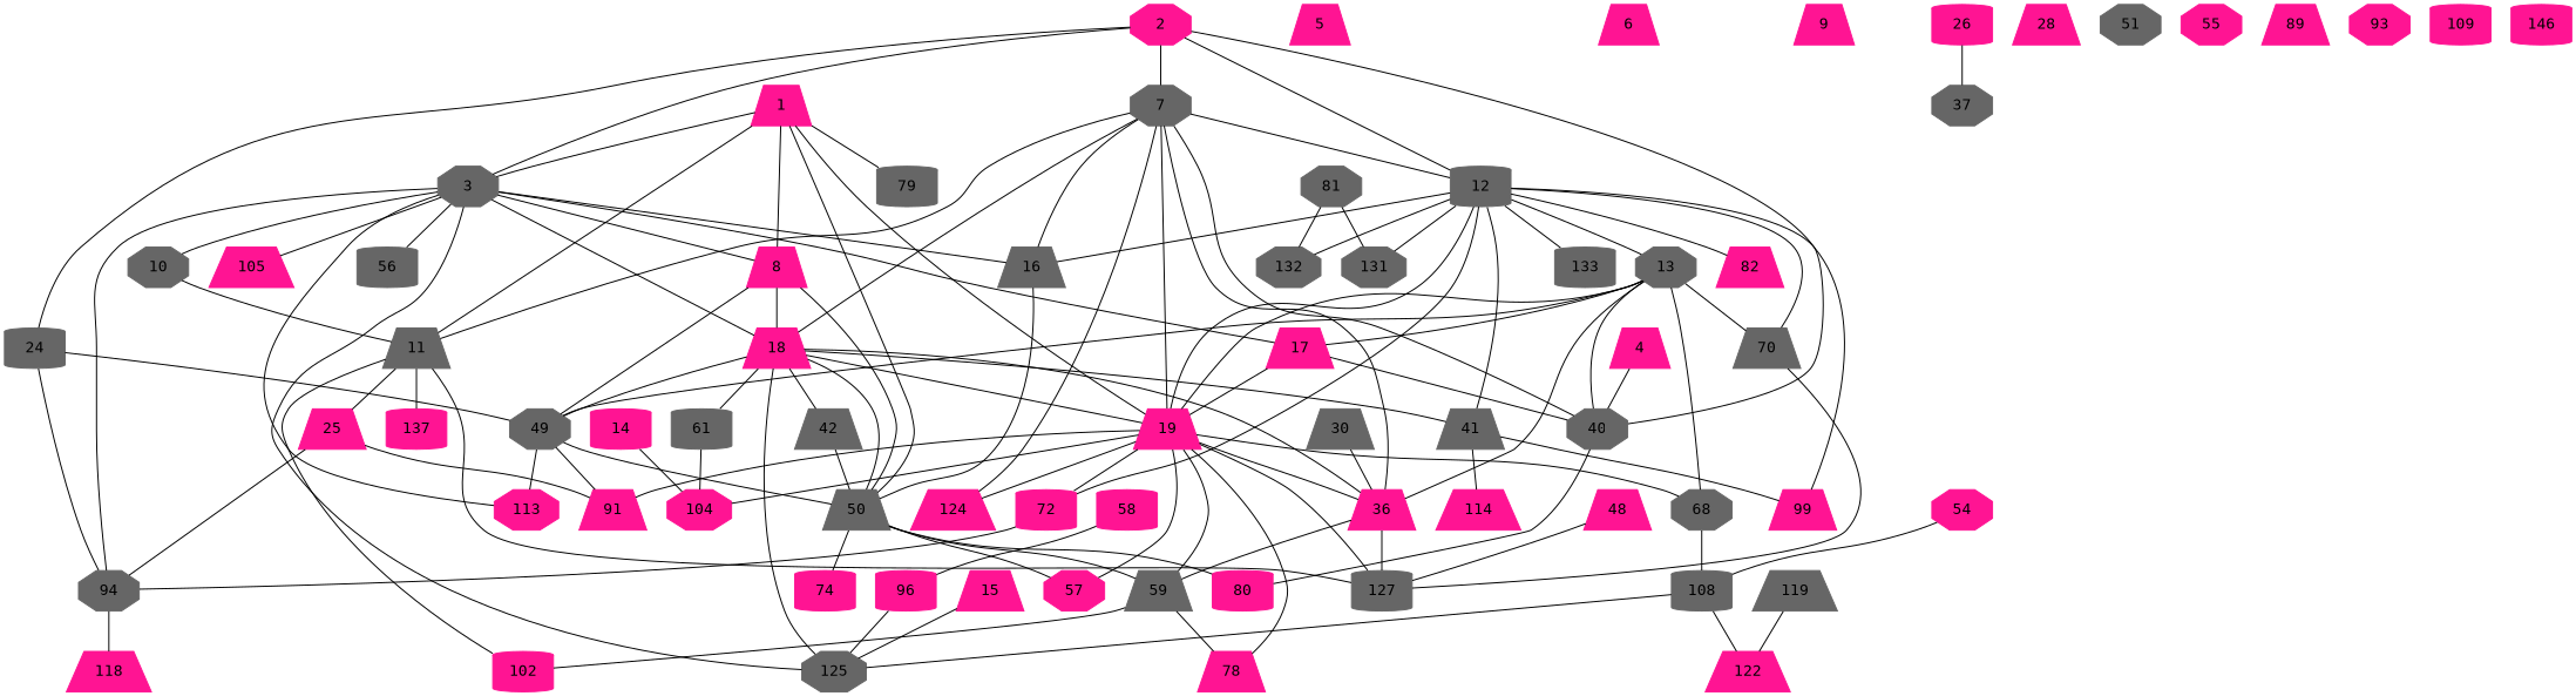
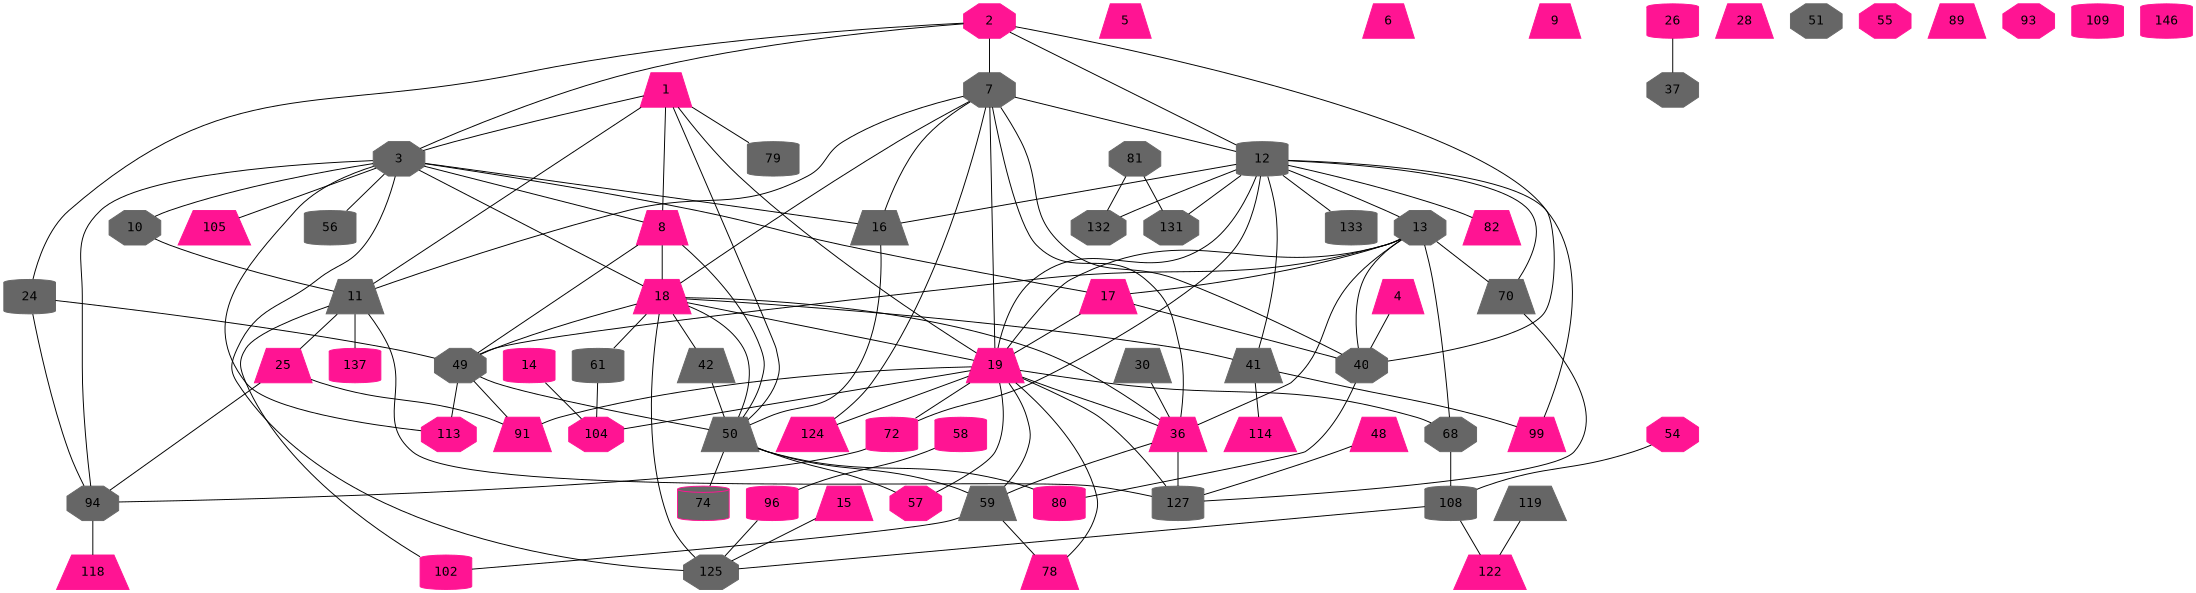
  graph {
    fontname="DejaVu Sans Mono"
    node [color=deeppink fontname="DejaVu Sans Mono" shape=trapezium style=filled]
    edge [fontname="DejaVu Sans Mono"]
    1 [super="+110"]
    3 [color=gray40 shape=octagon super="+107+29+115+21"]
    8 [super="+112+23"]
    11 [color=gray40 super="+31+22"]
    19 [super="+27+92"]
    50 [color=gray40 super="+60+140"]
    79 [color=gray40 shape=cylinder]
    10 [color=gray40 shape=octagon super="+103"]
    16 [color=gray40 super="+142"]
    17 [super="+123"]
    18 [super="+52+32+117"]
    56 [color=gray40 shape=cylinder]
    94 [color=gray40 shape=octagon super="+128"]
    105
    113 [shape=octagon]
    125 [color=gray40 shape=octagon]
    49 [color=gray40 shape=octagon super="+77"]
    25 [super="+97"]
    102 [shape=cylinder]
    127 [color=gray40 shape=cylinder super="+135"]
    137 [shape=cylinder]
    36 [super="+47"]
    124
    72 [shape=cylinder super="+73"]
    68 [color=gray40 shape=octagon super="+116+69"]
    104 [shape=octagon]
    57 [shape=octagon]
    59 [color=gray40 super="+64"]
    78
    91
    80 [shape=cylinder]
-   74 [shape=cylinder]
+   74 [shape=cylinder fillcolor=gray40]
    2 [shape=octagon super="+90"]
    7 [color=gray40 shape=octagon super="+20+45"]
    12 [color=gray40 shape=cylinder super="+63+121+66+38+76"]
    24 [color=gray40 shape=cylinder super="+75+111+53"]
    40 [color=gray40 shape=octagon super="+86+106"]
    13 [color=gray40 shape=octagon super="+34"]
    41 [color=gray40 super="+46+65"]
    70 [color=gray40 super="+95"]
    82 [super="+100"]
    99
    131 [color=gray40 shape=octagon]
    132 [color=gray40 shape=octagon]
    133 [color=gray40 shape=cylinder]
    42 [color=gray40]
    61 [color=gray40 shape=cylinder]
    118
    4 [super="+71"]
    5
    6
    9
    114
    108 [color=gray40 shape=cylinder]
    14 [shape=cylinder super="+39"]
    15
    37 [color=gray40 shape=octagon super="+120"]
    26 [shape=cylinder]
    28
    30 [color=gray40]
    48
    51 [color=gray40 shape=octagon]
    54 [shape=octagon]
    122
    55 [shape=octagon]
    96 [shape=cylinder super="+98"]
    58 [shape=cylinder]
    81 [color=gray40 shape=octagon]
    89
    93 [shape=octagon]
    109 [shape=cylinder]
    119 [color=gray40]
    n73 [label=146 shape=cylinder]
    1 -- 3
    1 -- 8
    1 -- 11
    1 -- 19
    1 -- 50
    1 -- 79
    3 -- 8
    3 -- 10
    3 -- 16
    3 -- 17
    3 -- 18
    3 -- 56
    3 -- 94
    3 -- 105
    3 -- 113
    3 -- 125
    8 -- 50
    8 -- 18 [weight=2]
    8 -- 49
    11 -- 25
    11 -- 102
    11 -- 127
    11 -- 137
    19 -- 127
    19 -- 36
    19 -- 124
    19 -- 72
    19 -- 68 [weight=2]
    19 -- 104
    19 -- 57
    19 -- 59
    19 -- 78
    19 -- 91
    50 -- 57
    50 -- 59 [weight=2]
    50 -- 80
    50 -- 74
    10 -- 11
    16 -- 50
    17 -- 19
    17 -- 40
    18 -- 19
    18 -- 50
    18 -- 125 [weight=2]
    18 -- 49
    18 -- 36
    18 -- 41
    18 -- 42
    18 -- 61
    94 -- 118
    49 -- 50
    49 -- 113
    49 -- 91
    25 -- 94
    25 -- 91
    36 -- 127
    36 -- 59
    72 -- 94
    68 -- 108
    59 -- 102
    59 -- 78
    2 -- 3
    2 -- 7
    2 -- 12
    2 -- 24
    2 -- 40
    7 -- 11
    7 -- 19
    7 -- 16
    7 -- 18
    7 -- 36
    7 -- 124
    7 -- 12
    7 -- 40 [weight=3]
    12 -- 19
    12 -- 16
    12 -- 72
    12 -- 13
    12 -- 41
    12 -- 70
    12 -- 82
    12 -- 99
    12 -- 131
    12 -- 132
    12 -- 133
    24 -- 94
    24 -- 49
    40 -- 80
    13 -- 19
    13 -- 17
    13 -- 49
    13 -- 36
    13 -- 68
    13 -- 40
    13 -- 70
    41 -- 99
    41 -- 114
    70 -- 127
    42 -- 50
    61 -- 104
    4 -- 40
    108 -- 125
    108 -- 122
    14 -- 104
    15 -- 125
    26 -- 37
    30 -- 36
    48 -- 127
    54 -- 108
    96 -- 125
    58 -- 96
    81 -- 131
    81 -- 132
    119 -- 122
  }
